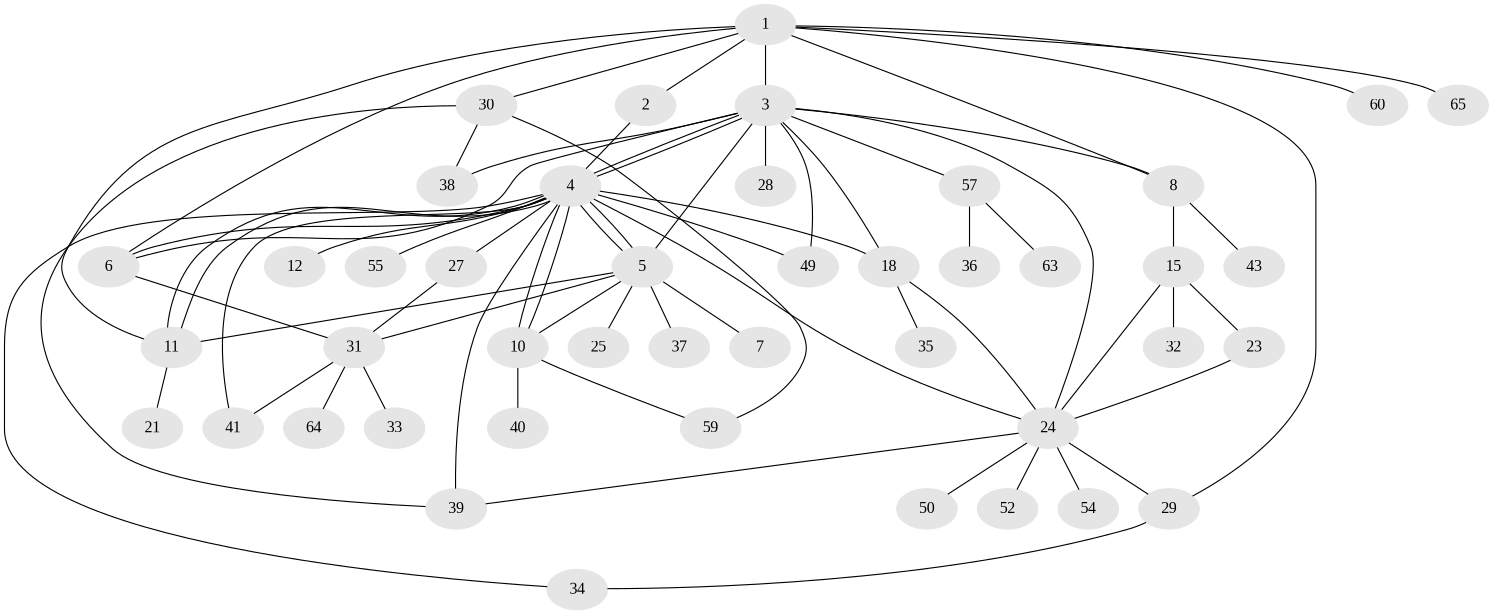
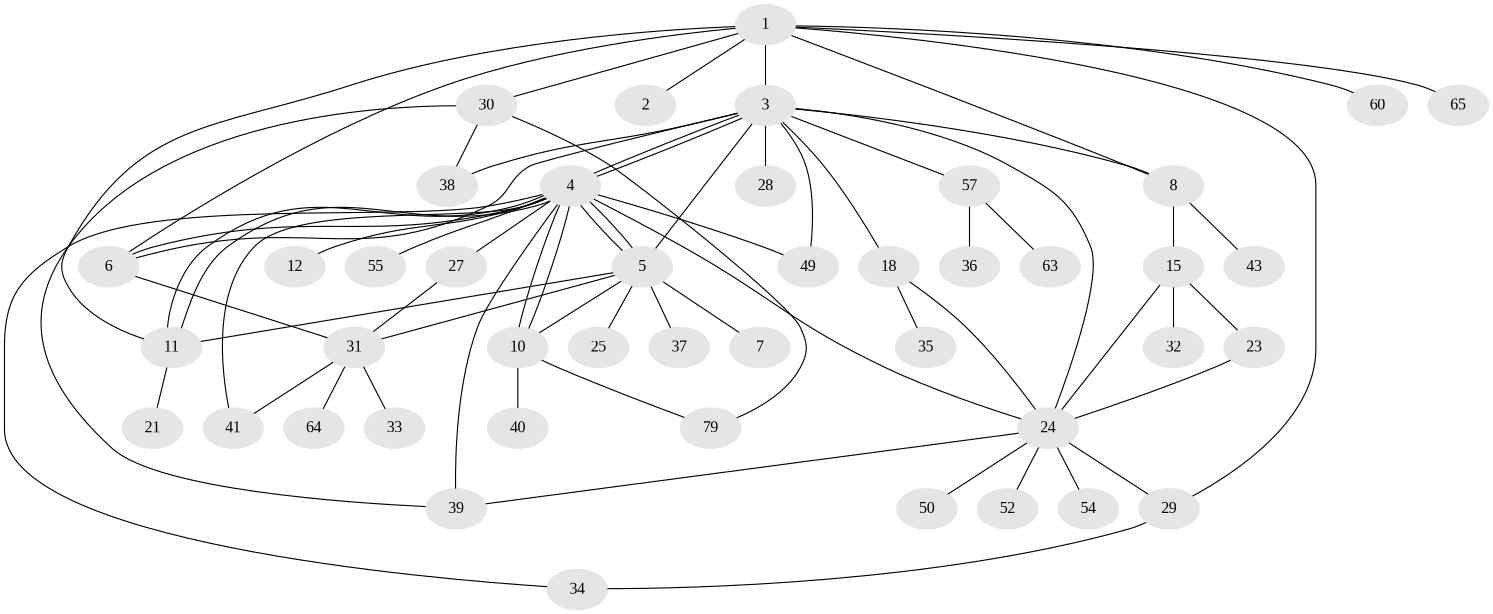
  graph {
    fontname="Liberation Serif"
    node [color=gray90 fontname="Liberation Serif" style=filled]
    edge [fontname="Liberation Serif"]
    1 [super="+9"]
    2
    3 [super="+53"]
    6
    8 [super="+17"]
    11 [super="+20"]
    29
    30 [super="+46"]
    60
    65
    4 [super="+13"]
    5 [super="+51"]
    18 [super="+26"]
    24 [super="+62"]
    28 [super="+61"]
    38 [super="+45"]
    49
    57 [super="+58"]
    31 [super="+47"]
    15 [super="+16"]
    43
    21
    34
    39 [super="+48"]
-   59 [super="+66"]
+   59 [super="+66" label=79]
    10 [super="+22"]
    12
    27 [super="+56"]
    41 [super="+42"]
    55
    7
    25
    37
    35
    50
    52
    54
    36
    63
    40
    33 [super="+44"]
    64
    23
    32
    1 -- 2
    1 -- 3
    1 -- 6
    1 -- 8
    1 -- 11
    1 -- 29
    1 -- 30
    1 -- 60
    1 -- 65
-   2 -- 4
    3 -- 6
    3 -- 8
    3 -- 4
    3 -- 4
    3 -- 5
    3 -- 18
    3 -- 24
    3 -- 28
    3 -- 38
    3 -- 49
    3 -- 57
    6 -- 31
    8 -- 15
    8 -- 43
    11 -- 21
    29 -- 34
    30 -- 38
    30 -- 39
    30 -- 59
    4 -- 6
    4 -- 11
    4 -- 11
    4 -- 5
    4 -- 5
-   4 -- 18
    4 -- 24
    4 -- 49
    4 -- 34
    4 -- 39
    4 -- 10
    4 -- 10
    4 -- 12
    4 -- 27
    4 -- 41
    4 -- 55
    5 -- 11
    5 -- 31
    5 -- 10
    5 -- 7
    5 -- 25
    5 -- 37
    18 -- 24
    18 -- 35
    24 -- 29
    24 -- 39
    24 -- 50
    24 -- 52
    24 -- 54
    57 -- 36
    57 -- 63
    31 -- 41
    31 -- 33
    31 -- 64
    15 -- 24
    15 -- 23
    15 -- 32
    10 -- 59
    10 -- 40
    27 -- 31
    23 -- 24
  }
